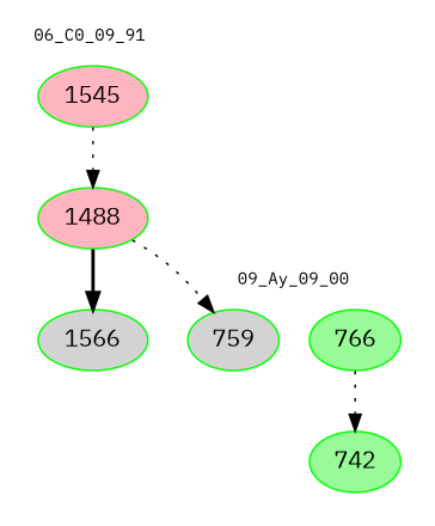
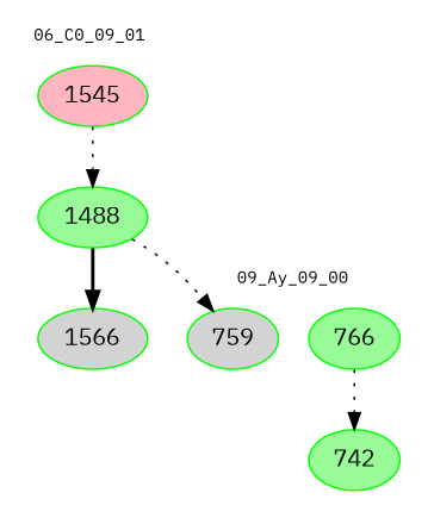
  digraph {
    fontname="IBM Plex Mono"
    node [color=green fillcolor=palegreen fontname="IBM Plex Mono" style=filled]
    edge [color=black fontname="IBM Plex Mono" style=dotted]
    n1 [label=766]
    n2 [label=742]
    n3 [fillcolor=lightgrey label=759]
    n4 [fillcolor=lightpink label=1545]
-   n5 [fillcolor=lightpink label=1488]
+   n5 [label=1488]
    n6 [fillcolor=lightgrey label=1566]
    subgraph cluster_1 {
      color=white
      fontsize=10
      label="09_Ay_09_00"
      n1
      n2
      n3
    }
    subgraph cluster_2 {
      color=white
      fontsize=10
-     label="06_C0_09_91"
+     label="06_C0_09_01"
      n4
      n5
      n6
    }
    n1 -> n2
    n4 -> n5
    n5 -> n3
    n5 -> n6 [style=bold]
  }
